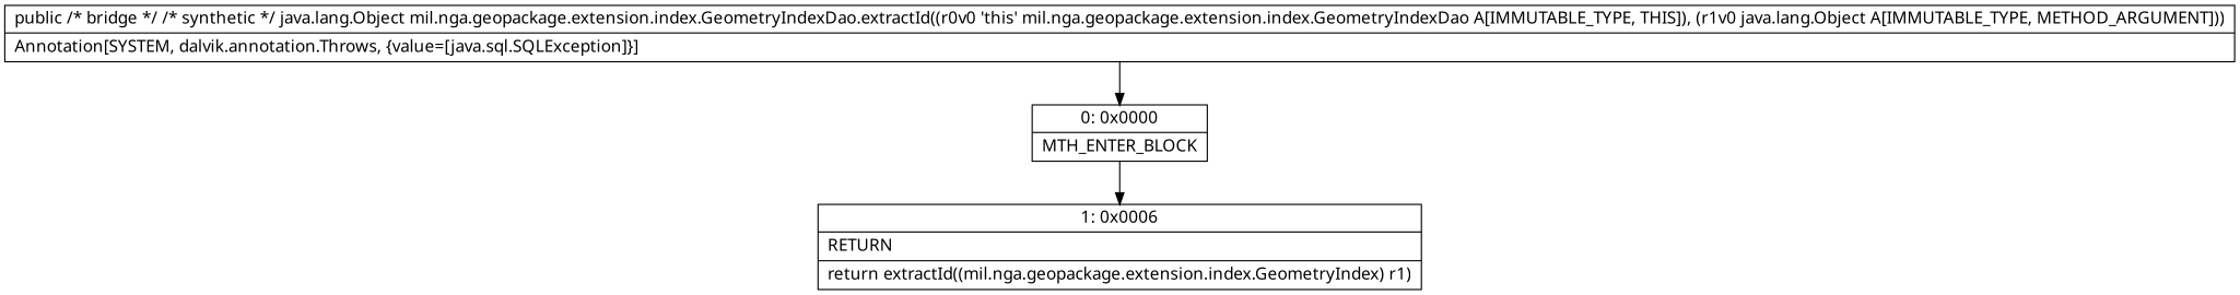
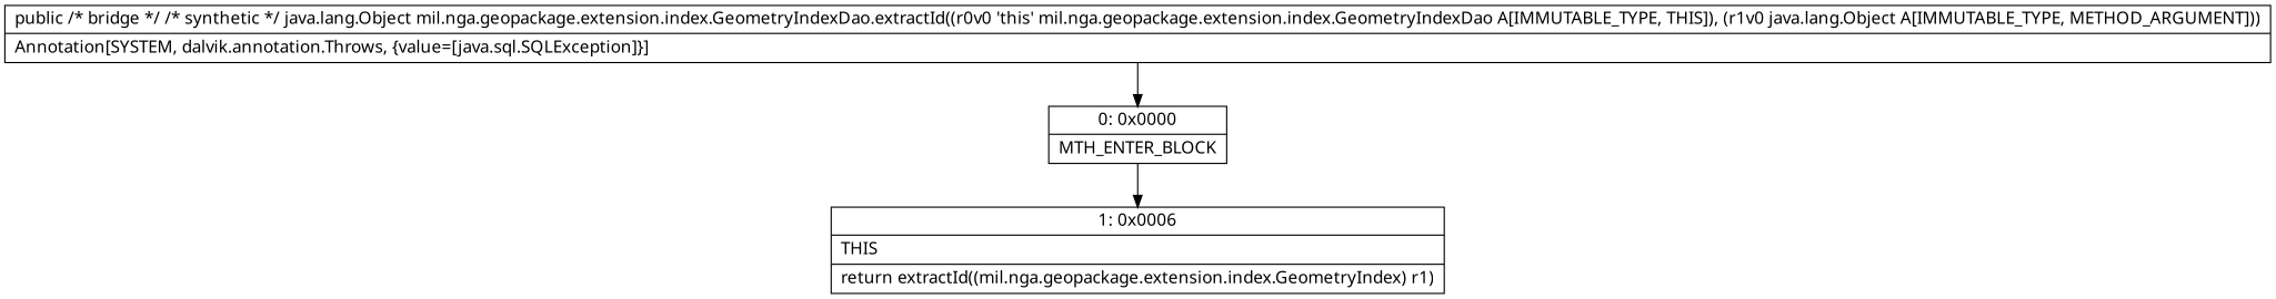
  digraph {
    fontname="Noto Sans"
    node [shape=record fontname="Noto Sans"]
    edge [fontname="Noto Sans"]
    n1 [label="{0\:\ 0x0000|MTH_ENTER_BLOCK\l}"]
-   n2 [label="{1\:\ 0x0006|RETURN\l|return extractId((mil.nga.geopackage.extension.index.GeometryIndex) r1)\l}"]
+   n2 [label="{1\:\ 0x0006|THIS\l|return extractId((mil.nga.geopackage.extension.index.GeometryIndex) r1)\l}"]
    n3 [label="{public \/* bridge *\/ \/* synthetic *\/ java.lang.Object mil.nga.geopackage.extension.index.GeometryIndexDao.extractId((r0v0 'this' mil.nga.geopackage.extension.index.GeometryIndexDao A[IMMUTABLE_TYPE, THIS]), (r1v0 java.lang.Object A[IMMUTABLE_TYPE, METHOD_ARGUMENT]))  | Annotation[SYSTEM, dalvik.annotation.Throws, \{value=[java.sql.SQLException]\}]\l}"]
    n1 -> n2
    n3 -> n1
  }
